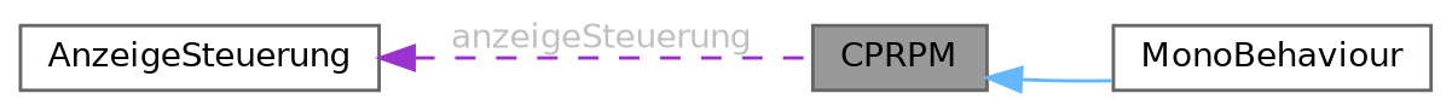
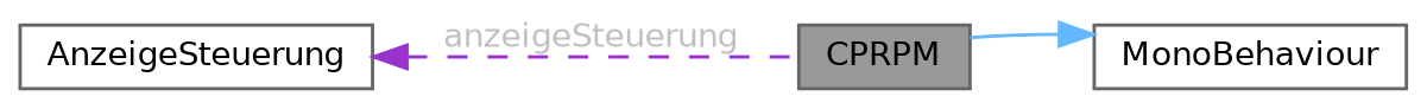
  digraph {
    rankdir=LR
    node [color=gray40 fillcolor=white fontname=Helvetica fontsize=10 shape=box style=filled]
    edge [dir=back fontname=Helvetica fontsize=10 labelfontname=Helvetica labelfontsize=10]
    n1 [fillcolor=grey60 fontcolor=black height=0.2 label=CPRPM width=0.4]
    n2 [height=0.2 label=MonoBehaviour width=0.4]
    n3 [height=0.2 label=AnzeigeSteuerung width=0.4]
-   n1 -> n2 [color=steelblue1 style=solid]
+   n2 -> n1 [color=steelblue1 style=solid]
    n3 -> n1 [color=darkorchid3 fontcolor=grey label=" anzeigeSteuerung" style=dashed]
  }
